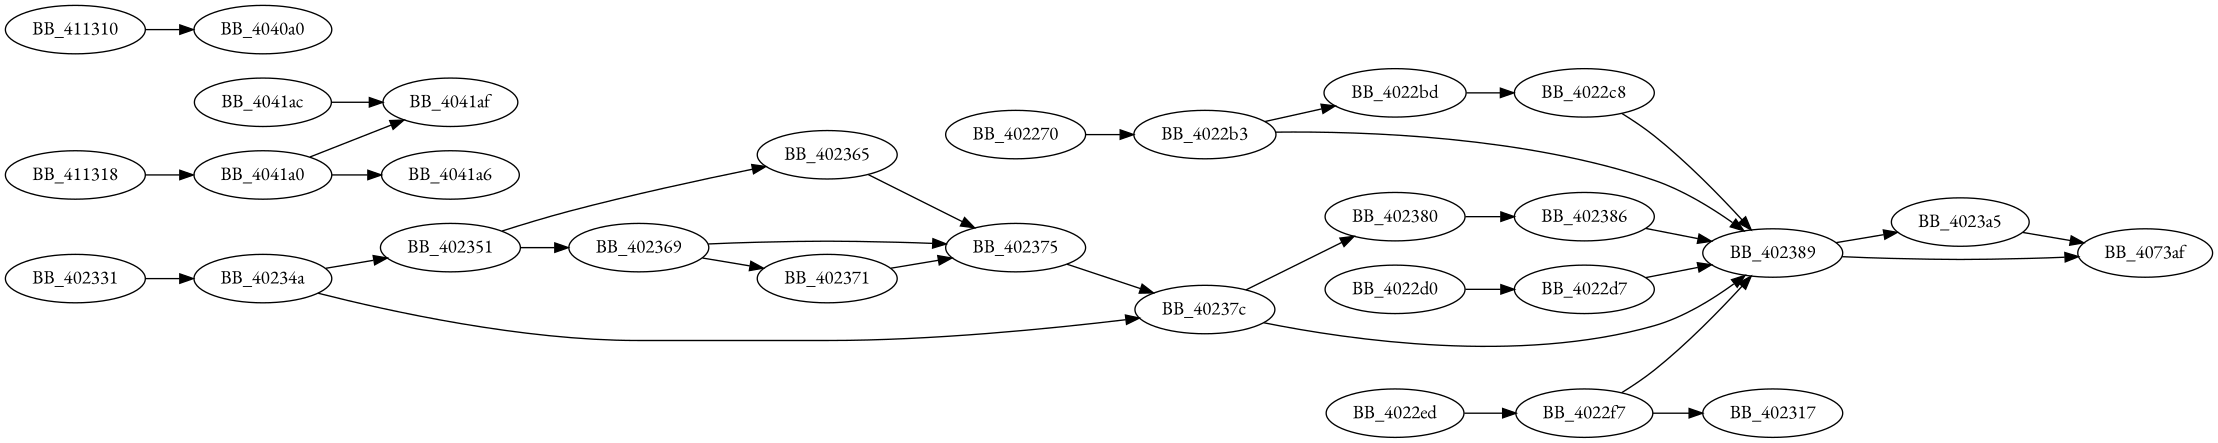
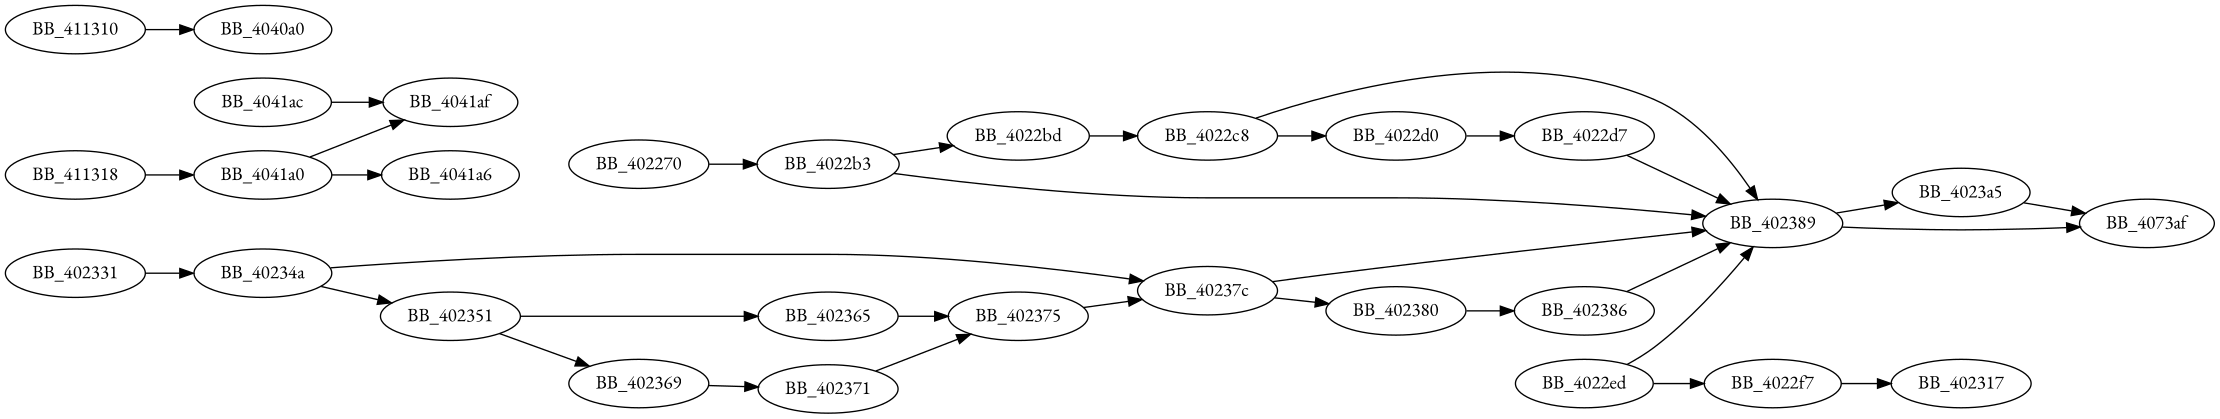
  digraph {
    fontname="EB Garamond"
    rankdir=LR
    node [fontname="EB Garamond"]
    edge [fontname="EB Garamond"]
    BB_402270
    BB_4022b3
    BB_4022bd
    BB_402389
    BB_4022c8
    BB_4023a5
    n7 [label=BB_4073af]
    BB_4022d0
    BB_4022d7
    BB_4022ed
    BB_4022f7
    BB_402317
    BB_402331
    BB_40234a
    BB_40237c
    BB_402380
    BB_402351
    BB_402386
    BB_402365
    BB_402369
    BB_402375
    BB_402371
    BB_4041a0
    BB_4041a6
    BB_4041af
    BB_4041ac
    BB_411310
    BB_4040a0
    BB_411318
    BB_402270 -> BB_4022b3
    BB_4022b3 -> BB_4022bd
    BB_4022b3 -> BB_402389
    BB_4022bd -> BB_4022c8
    BB_402389 -> BB_4023a5
    BB_402389 -> n7
    BB_4022c8 -> BB_402389
+   BB_4022c8 -> BB_4022d0
    BB_4023a5 -> n7
    BB_4022d0 -> BB_4022d7
    BB_4022d7 -> BB_402389
-   BB_4022f7 -> BB_402389
+   BB_4022ed -> BB_402389
    BB_4022ed -> BB_4022f7
    BB_4022f7 -> BB_402317
    BB_402331 -> BB_40234a
    BB_40234a -> BB_40237c
    BB_40234a -> BB_402351
    BB_40237c -> BB_402389
    BB_40237c -> BB_402380
    BB_402380 -> BB_402386
    BB_402351 -> BB_402365
    BB_402351 -> BB_402369
    BB_402386 -> BB_402389
    BB_402365 -> BB_402375
-   BB_402369 -> BB_402375
    BB_402369 -> BB_402371
    BB_402375 -> BB_40237c
    BB_402371 -> BB_402375
    BB_4041a0 -> BB_4041a6
    BB_4041a0 -> BB_4041af
    BB_4041ac -> BB_4041af
    BB_411310 -> BB_4040a0
    BB_411318 -> BB_4041a0
  }
